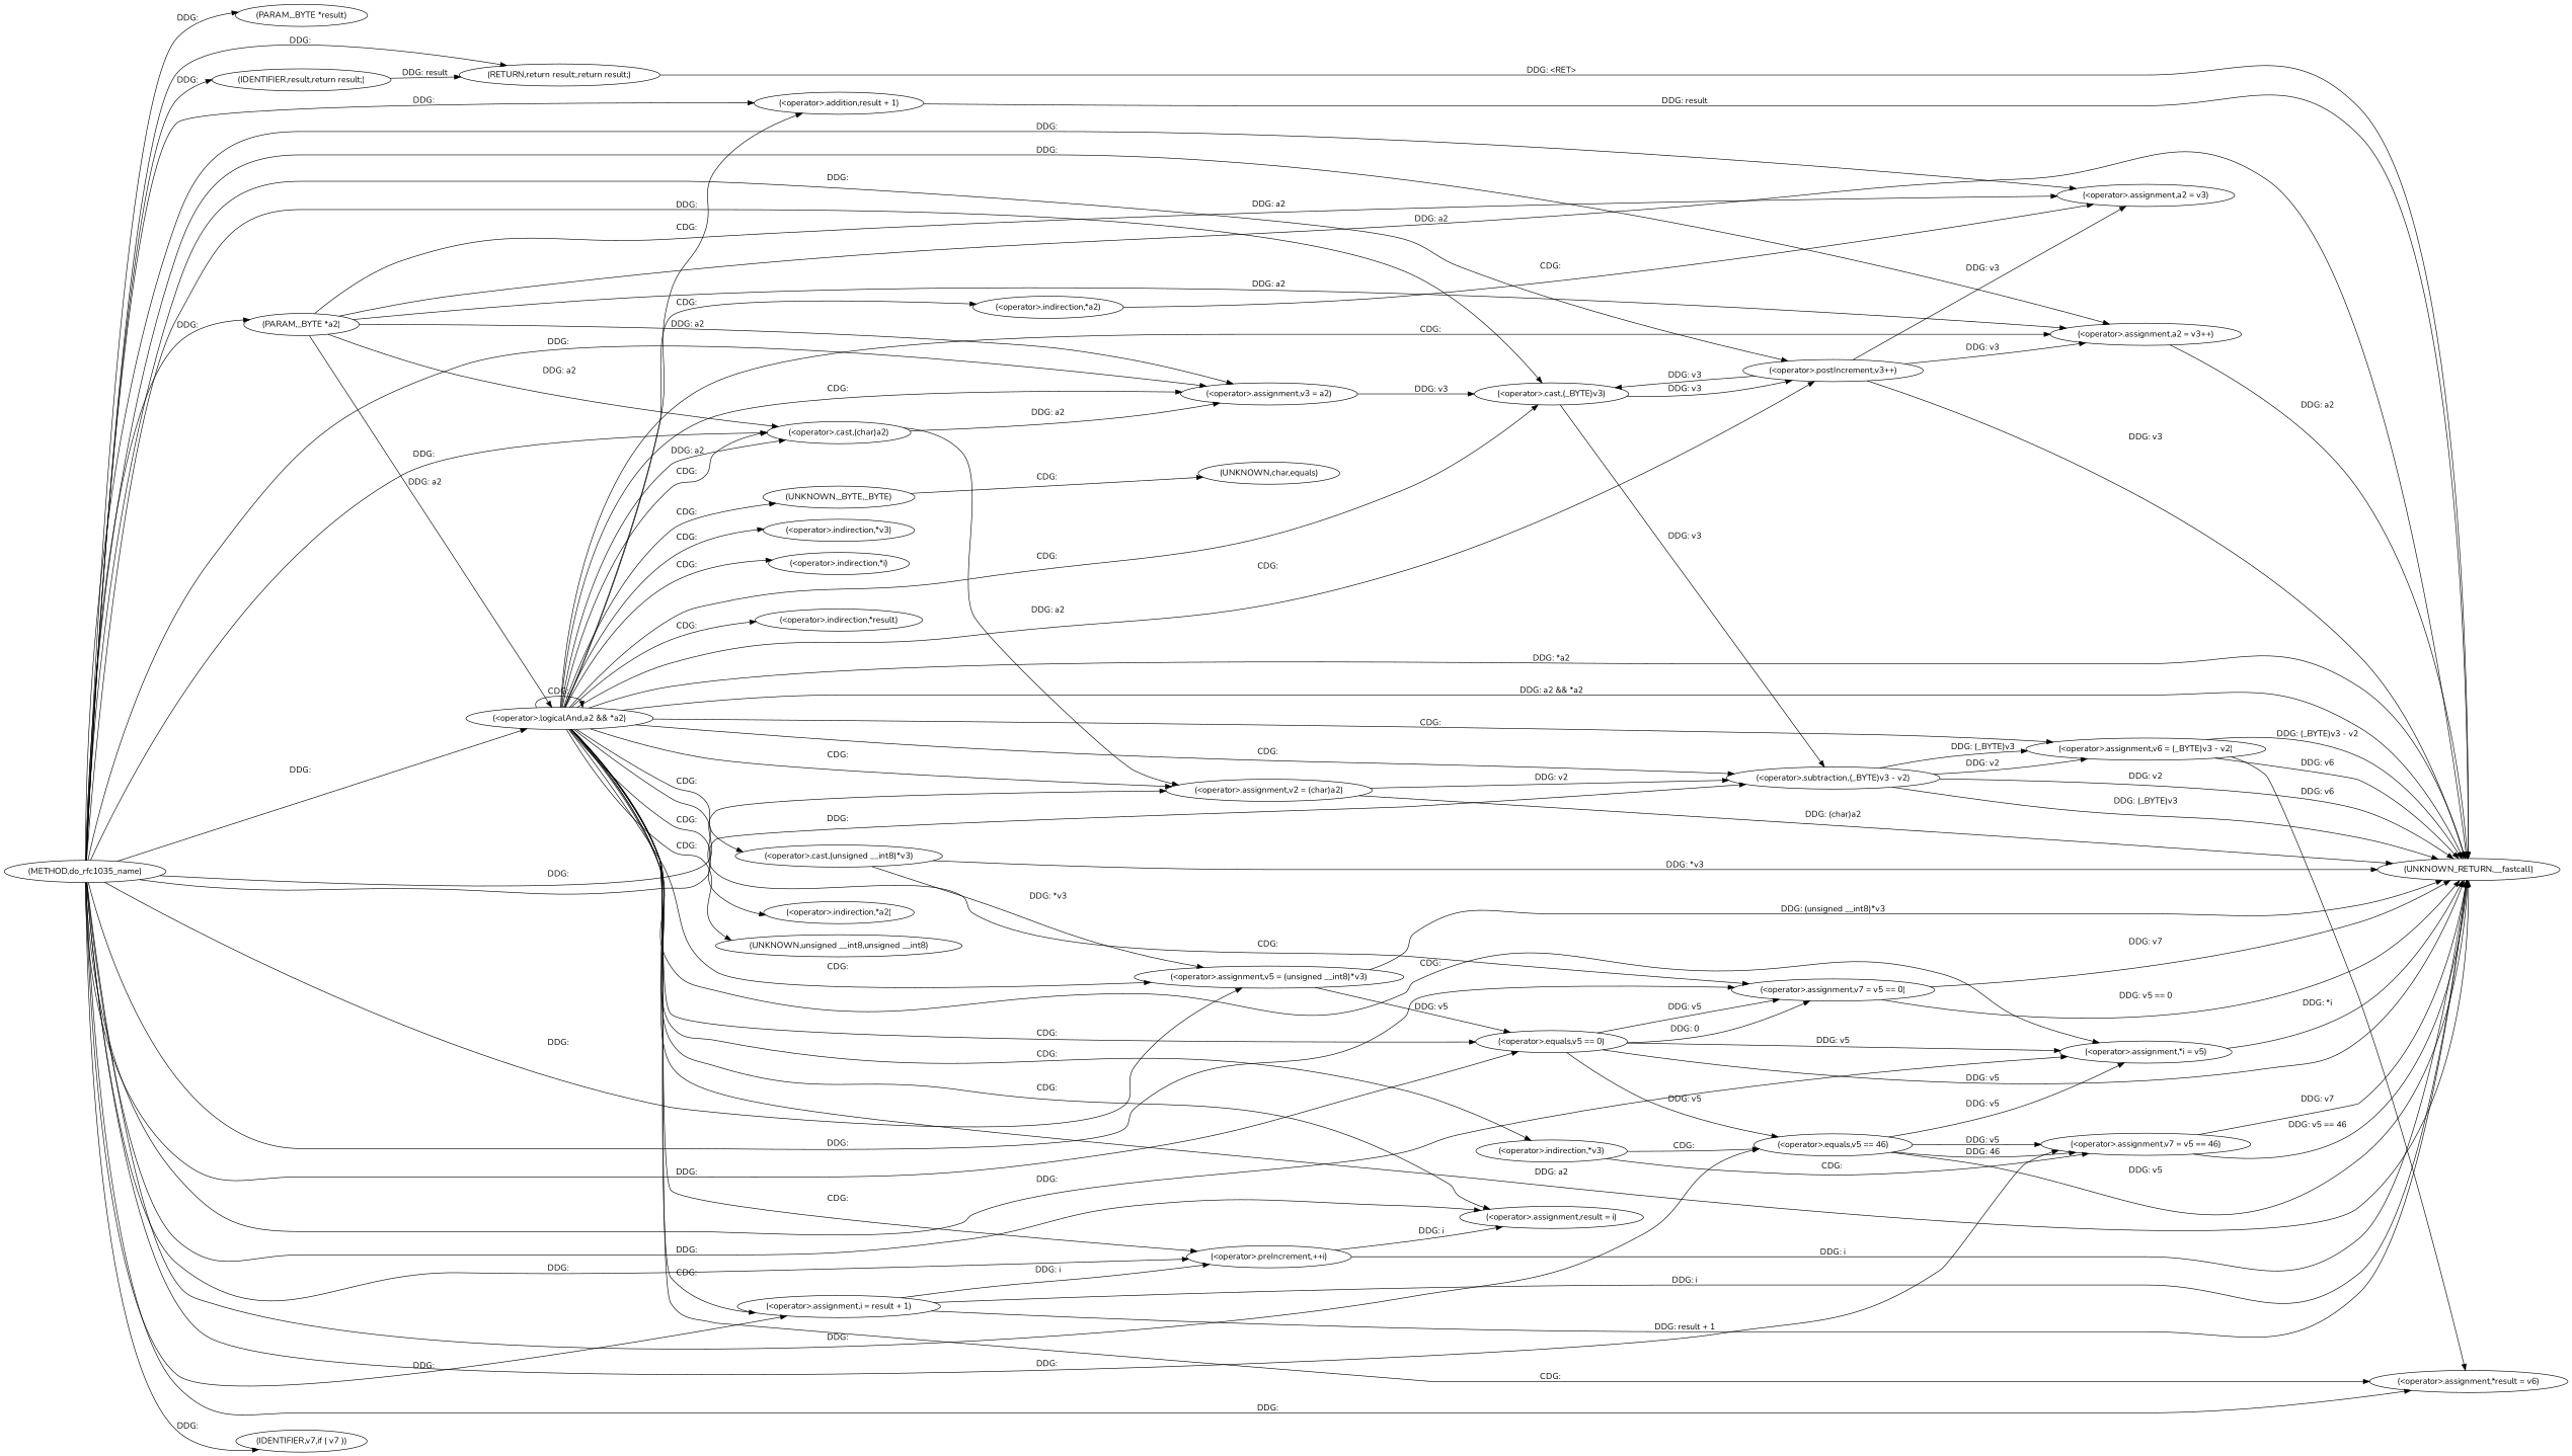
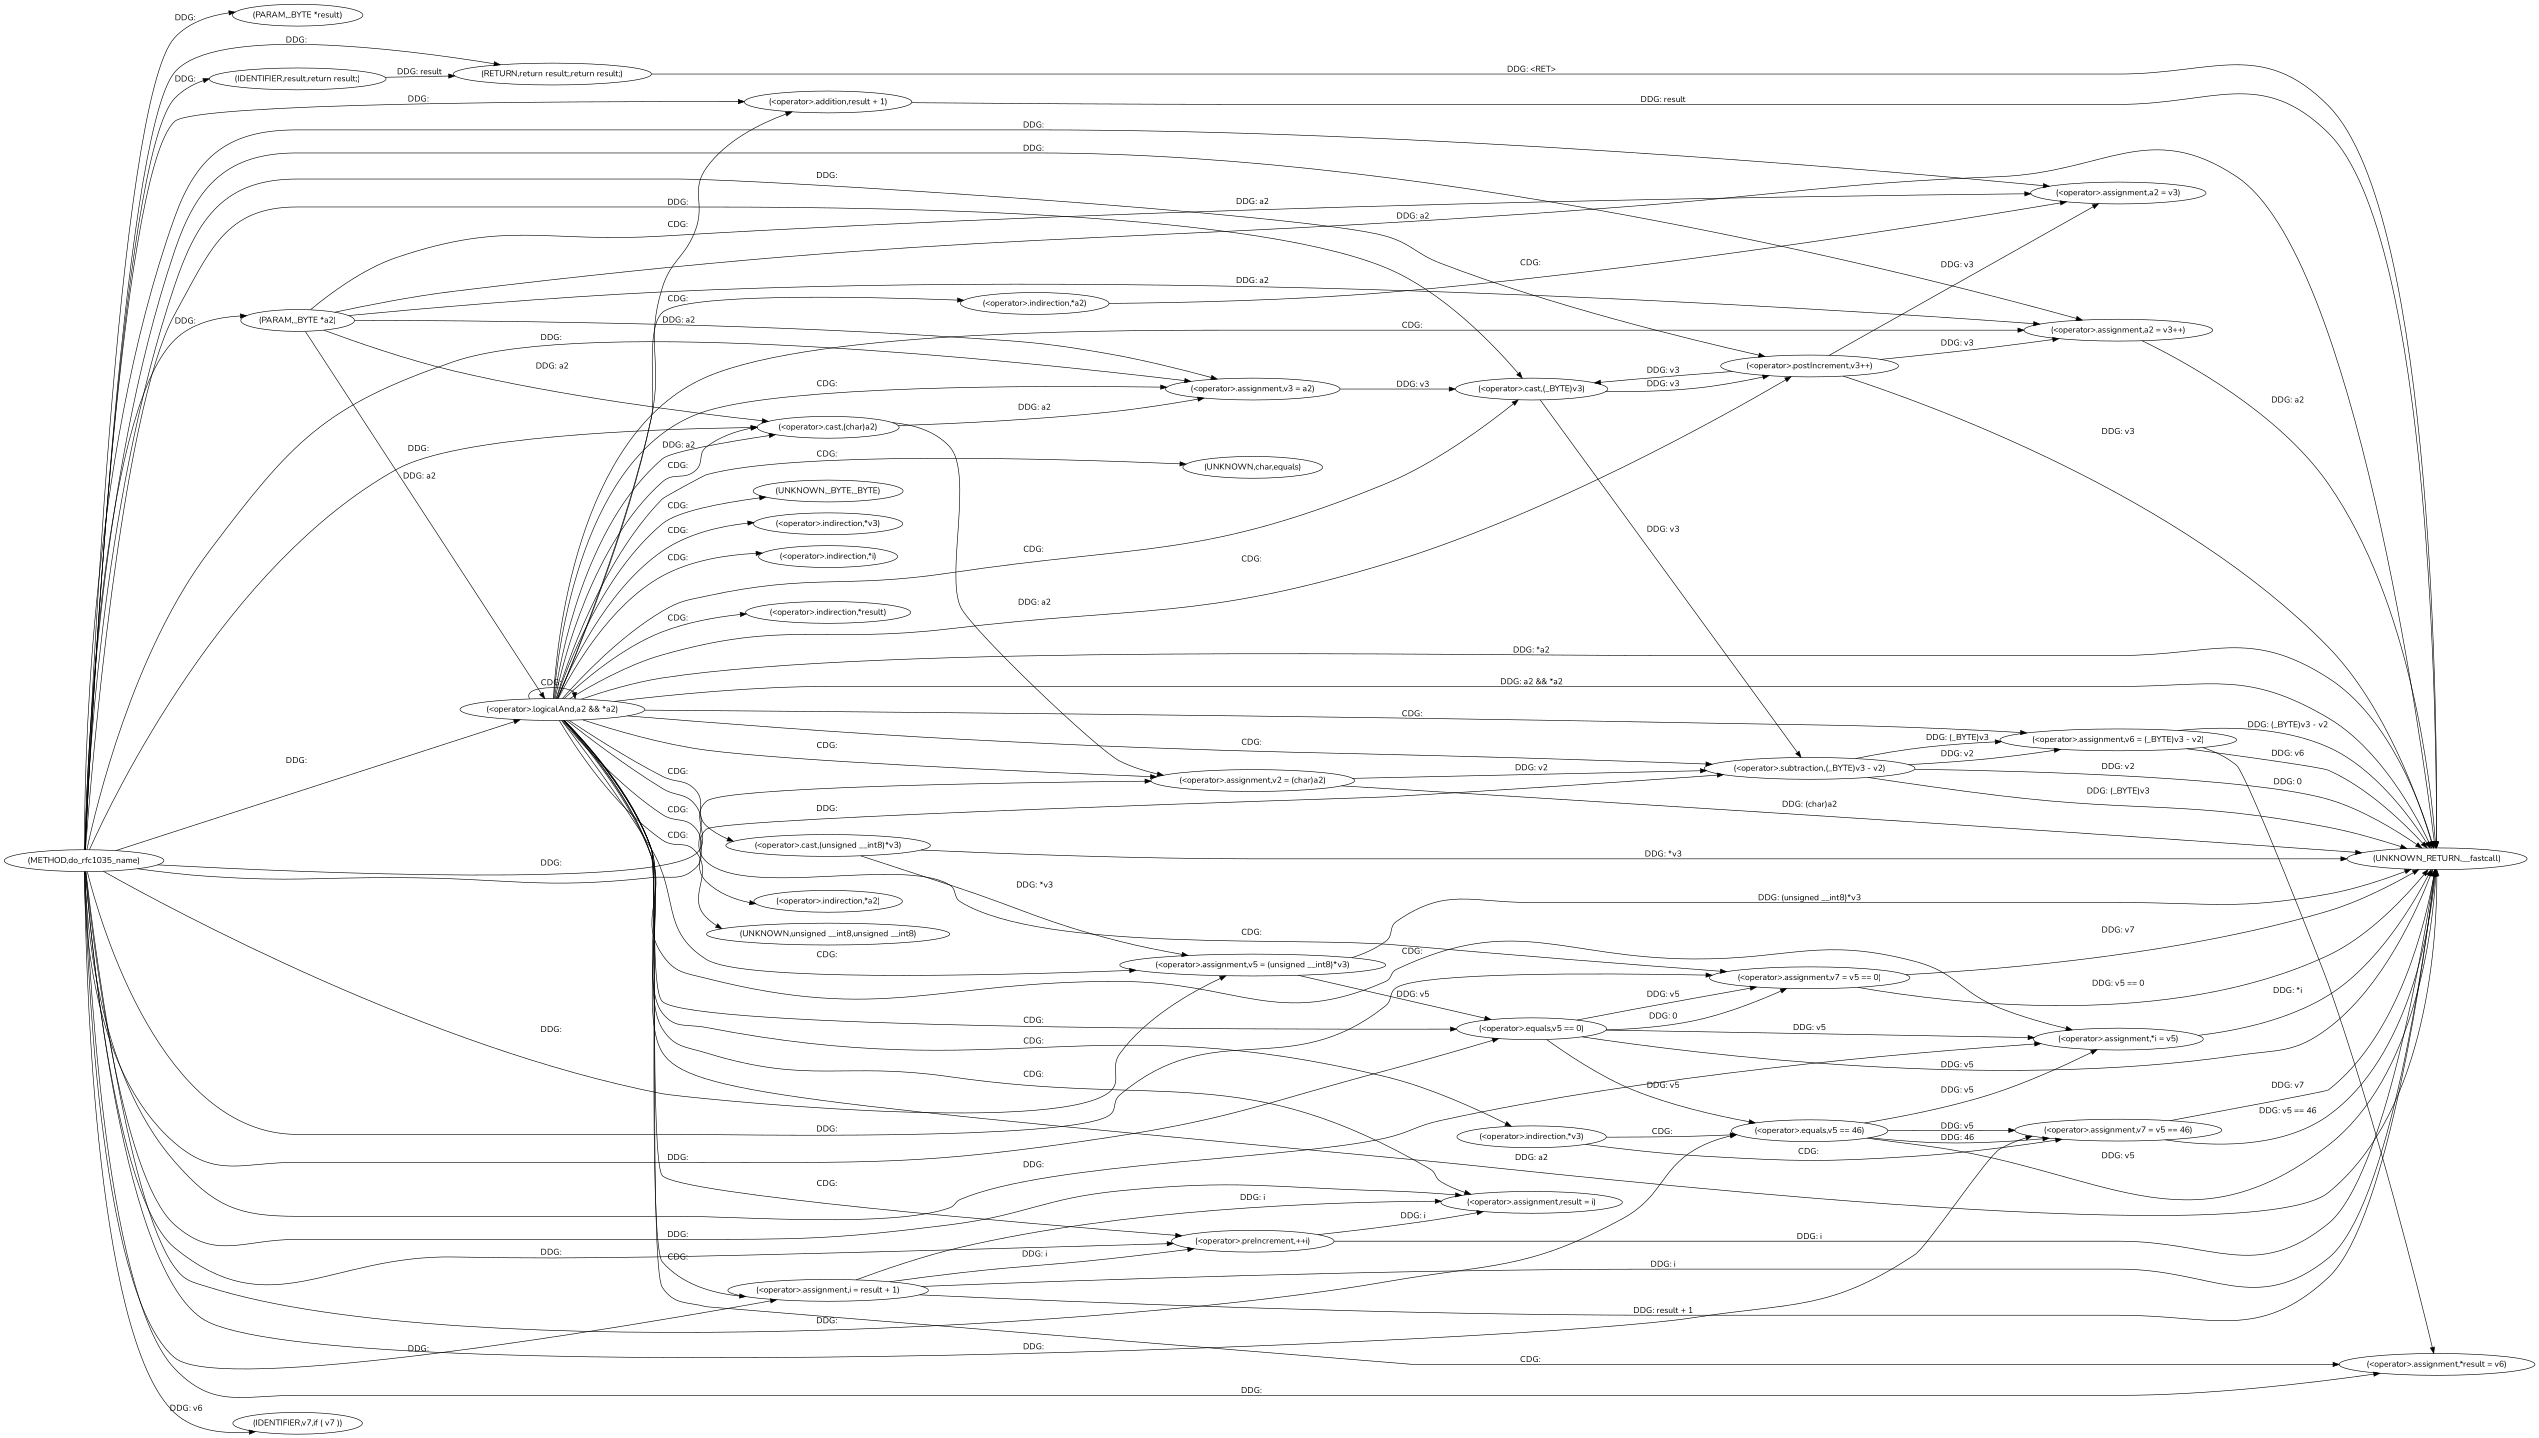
  digraph {
    fontname=Nunito
    rankdir=LR
    node [fontname=Nunito]
    edge [fontname=Nunito]
    n1 [label="(METHOD,do_rfc1035_name)"]
    n2 [label="(PARAM,_BYTE *result)"]
    n3 [label="(PARAM,_BYTE *a2)"]
    n4 [label="(<operator>.logicalAnd,a2 && *a2)"]
    n5 [label="(<operator>.assignment,v2 = (char)a2)"]
    n6 [label="(<operator>.cast,(char)a2)"]
    n7 [label="(<operator>.assignment,v3 = a2)"]
    n8 [label="(<operator>.assignment,i = result + 1)"]
    n9 [label="(<operator>.addition,result + 1)"]
    n10 [label="(<operator>.preIncrement,++i)"]
    n11 [label="(<operator>.assignment,v5 = (unsigned __int8)*v3)"]
    n12 [label="(<operator>.subtraction,(_BYTE)v3 - v2)"]
    n13 [label="(<operator>.cast,(_BYTE)v3)"]
    n14 [label="(<operator>.assignment,v7 = v5 == 0)"]
    n15 [label="(<operator>.equals,v5 == 0)"]
    n16 [label="(<operator>.assignment,v7 = v5 == 46)"]
    n17 [label="(<operator>.equals,v5 == 46)"]
    n18 [label="(<operator>.assignment,a2 = v3++)"]
    n19 [label="(<operator>.postIncrement,v3++)"]
    n20 [label="(IDENTIFIER,v7,if ( v7 ))"]
    n21 [label="(<operator>.assignment,*i = v5)"]
    n22 [label="(<operator>.assignment,*result = v6)"]
    n23 [label="(<operator>.assignment,a2 = v3)"]
    n24 [label="(<operator>.assignment,result = i)"]
    n25 [label="(RETURN,return result;,return result;)"]
    n26 [label="(IDENTIFIER,result,return result;)"]
    n27 [label="(UNKNOWN_RETURN,__fastcall)"]
    n28 [label="(<operator>.assignment,v6 = (_BYTE)v3 - v2)"]
    n29 [label="(<operator>.cast,(unsigned __int8)*v3)"]
    n30 [label="(<operator>.indirection,*a2)"]
    n31 [label="(UNKNOWN,char,equals)"]
    n32 [label="(UNKNOWN,unsigned __int8,unsigned __int8)"]
    n33 [label="(<operator>.indirection,*v3)"]
    n34 [label="(UNKNOWN,_BYTE,_BYTE)"]
    n35 [label="(<operator>.indirection,*v3)"]
    n36 [label="(<operator>.indirection,*i)"]
    n37 [label="(<operator>.indirection,*result)"]
    n38 [label="(<operator>.indirection,*a2)"]
    n1 -> n2 [label="DDG: "]
    n1 -> n3 [label="DDG: "]
    n1 -> n4 [label="DDG: "]
    n1 -> n5 [label="DDG: "]
    n1 -> n6 [label="DDG: "]
    n1 -> n7 [label="DDG: "]
    n1 -> n8 [label="DDG: "]
    n1 -> n9 [label="DDG: "]
    n1 -> n10 [label="DDG: "]
    n1 -> n11 [label="DDG: "]
    n1 -> n12 [label="DDG: "]
    n1 -> n13 [label="DDG: "]
    n1 -> n14 [label="DDG: "]
    n1 -> n15 [label="DDG: "]
    n1 -> n16 [label="DDG: "]
    n1 -> n17 [label="DDG: "]
    n1 -> n18 [label="DDG: "]
    n1 -> n19 [label="DDG: "]
-   n1 -> n20 [label="DDG: "]
+   n1 -> n20 [label="DDG: v6"]
    n1 -> n21 [label="DDG: "]
    n1 -> n22 [label="DDG: "]
    n1 -> n23 [label="DDG: "]
    n1 -> n24 [label="DDG: "]
    n1 -> n25 [label="DDG: "]
    n1 -> n26 [label="DDG: "]
    n3 -> n4 [label="DDG: a2"]
    n3 -> n6 [label="DDG: a2"]
    n3 -> n7 [label="DDG: a2"]
    n3 -> n18 [label="DDG: a2"]
    n3 -> n23 [label="DDG: a2"]
    n3 -> n27 [label="DDG: a2"]
    n4 -> n4 [label="CDG: "]
    n4 -> n5 [label="CDG: "]
    n4 -> n6 [label="DDG: a2"]
    n4 -> n6 [label="CDG: "]
    n4 -> n7 [label="CDG: "]
    n4 -> n8 [label="CDG: "]
    n4 -> n9 [label="CDG: "]
    n4 -> n10 [label="CDG: "]
    n4 -> n11 [label="CDG: "]
    n4 -> n12 [label="CDG: "]
    n4 -> n13 [label="CDG: "]
    n4 -> n14 [label="CDG: "]
    n4 -> n15 [label="CDG: "]
    n4 -> n18 [label="CDG: "]
    n4 -> n19 [label="CDG: "]
    n4 -> n21 [label="CDG: "]
    n4 -> n22 [label="CDG: "]
    n4 -> n24 [label="CDG: "]
    n4 -> n27 [label="DDG: a2"]
    n4 -> n27 [label="DDG: *a2"]
    n4 -> n27 [label="DDG: a2 && *a2"]
    n4 -> n28 [label="CDG: "]
    n4 -> n29 [label="CDG: "]
    n4 -> n30 [label="CDG: "]
-   n34 -> n31 [label="CDG: "]
+   n4 -> n31 [label="CDG: "]
    n4 -> n32 [label="CDG: "]
    n4 -> n33 [label="CDG: "]
    n4 -> n34 [label="CDG: "]
    n4 -> n35 [label="CDG: "]
    n4 -> n36 [label="CDG: "]
    n4 -> n37 [label="CDG: "]
    n4 -> n38 [label="CDG: "]
    n5 -> n12 [label="DDG: v2"]
    n5 -> n27 [label="DDG: (char)a2"]
    n6 -> n5 [label="DDG: a2"]
    n6 -> n7 [label="DDG: a2"]
    n7 -> n13 [label="DDG: v3"]
    n8 -> n10 [label="DDG: i"]
+   n8 -> n24 [label="DDG: i"]
    n8 -> n27 [label="DDG: result + 1"]
    n8 -> n27 [label="DDG: i"]
    n9 -> n27 [label="DDG: result"]
    n10 -> n24 [label="DDG: i"]
    n10 -> n27 [label="DDG: i"]
    n11 -> n15 [label="DDG: v5"]
    n11 -> n27 [label="DDG: (unsigned __int8)*v3"]
    n12 -> n27 [label="DDG: v2"]
    n12 -> n27 [label="DDG: (_BYTE)v3"]
    n12 -> n28 [label="DDG: (_BYTE)v3"]
    n12 -> n28 [label="DDG: v2"]
    n13 -> n12 [label="DDG: v3"]
    n13 -> n19 [label="DDG: v3"]
    n14 -> n27 [label="DDG: v5 == 0"]
    n14 -> n27 [label="DDG: v7"]
    n15 -> n14 [label="DDG: v5"]
    n15 -> n14 [label="DDG: 0"]
    n15 -> n17 [label="DDG: v5"]
    n15 -> n21 [label="DDG: v5"]
    n15 -> n27 [label="DDG: v5"]
    n16 -> n27 [label="DDG: v5 == 46"]
    n16 -> n27 [label="DDG: v7"]
    n17 -> n16 [label="DDG: v5"]
    n17 -> n16 [label="DDG: 46"]
    n17 -> n21 [label="DDG: v5"]
    n17 -> n27 [label="DDG: v5"]
    n18 -> n27 [label="DDG: a2"]
    n19 -> n13 [label="DDG: v3"]
    n19 -> n18 [label="DDG: v3"]
    n19 -> n23 [label="DDG: v3"]
    n19 -> n27 [label="DDG: v3"]
    n21 -> n27 [label="DDG: *i"]
    n25 -> n27 [label="DDG: <RET>"]
    n26 -> n25 [label="DDG: result"]
-   n28 -> n22 [label="DDG: v6"]
+   n28 -> n22 [label="DDG: 0"]
    n28 -> n27 [label="DDG: v6"]
    n28 -> n27 [label="DDG: (_BYTE)v3 - v2"]
    n29 -> n11 [label="DDG: *v3"]
    n29 -> n27 [label="DDG: *v3"]
    n35 -> n16 [label="CDG: "]
    n35 -> n17 [label="CDG: "]
    n38 -> n23 [label="CDG: "]
  }
